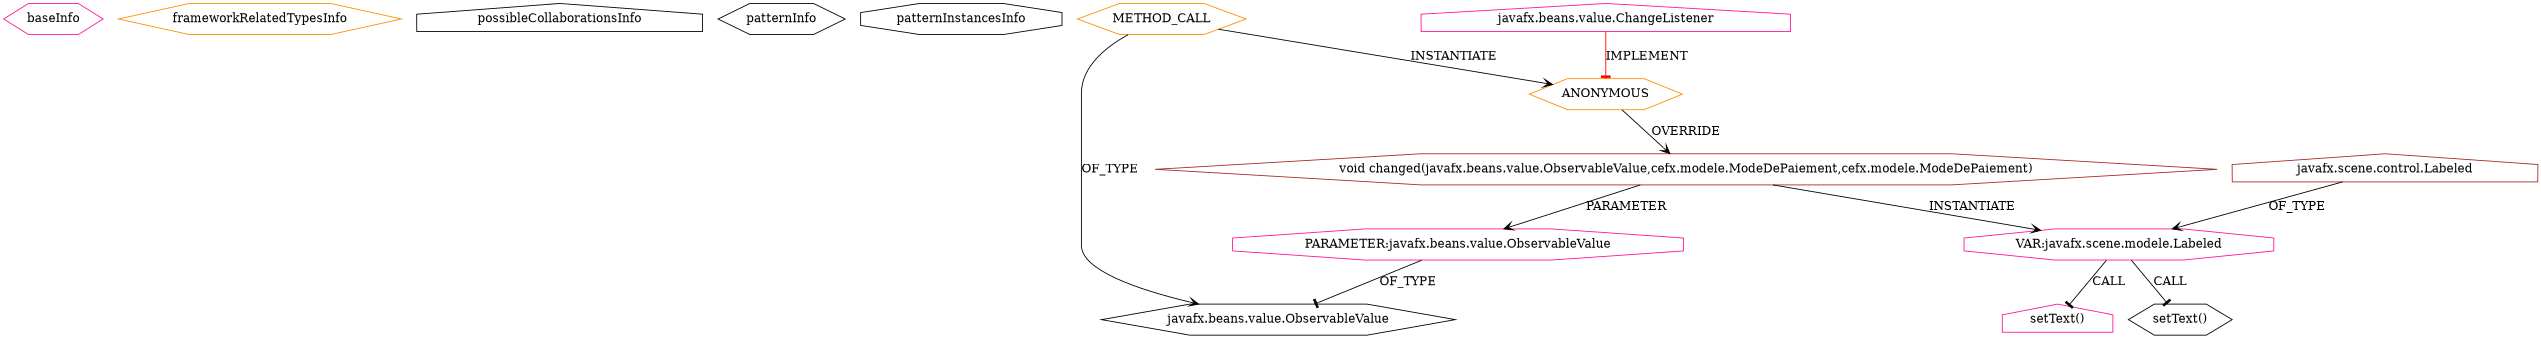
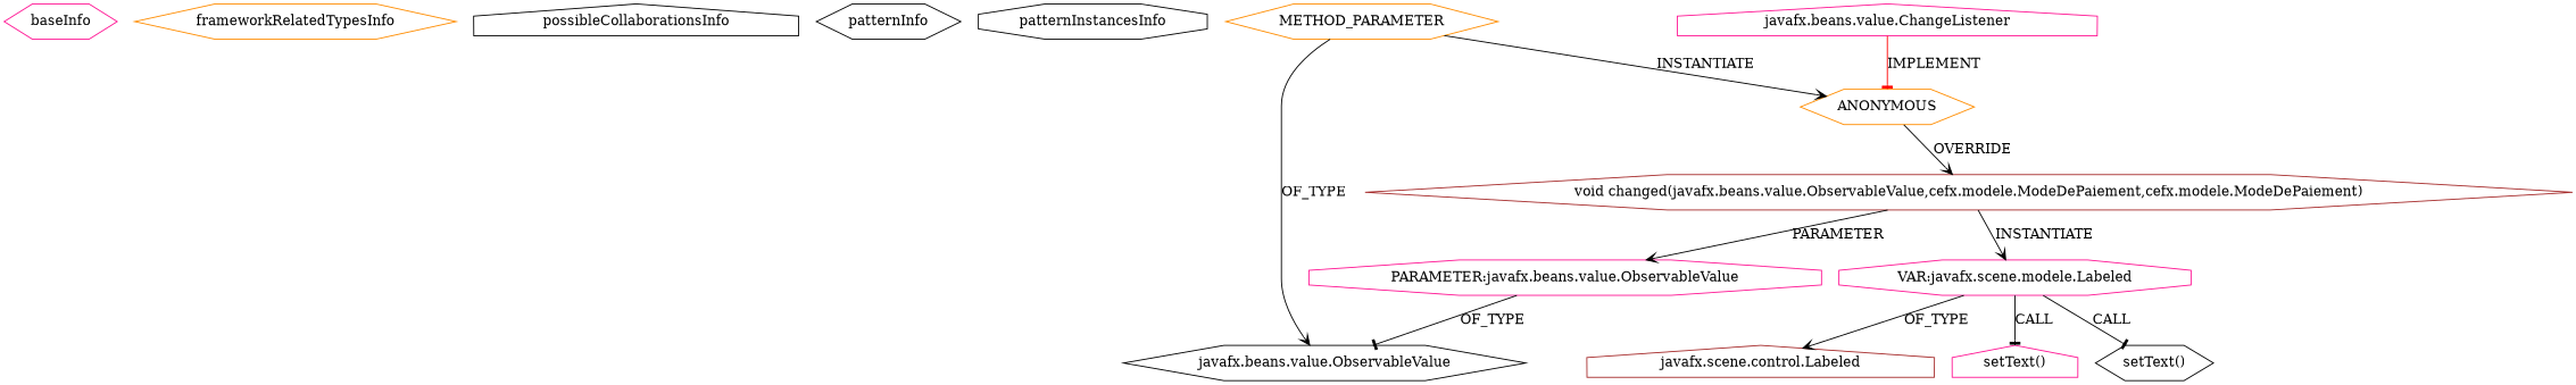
  digraph {
    node [color=deeppink shape=hexagon isFrameworkType=false]
    edge [arrowhead=vee]
    baseInfo [category=pattern graphId=4446 isAnonymous=true possibleRelation=false isFrameworkType=""]
    frameworkRelatedTypesInfo [0="javafx.beans.value.ChangeListener" color=darkorange isFrameworkType=""]
    possibleCollaborationsInfo [color=black shape=house isFrameworkType=""]
    patternInfo [color=black frequency=2.0 patternRootClient=0 isFrameworkType=""]
    patternInstancesInfo [0="bianconejo-CEFX~/bianconejo-CEFX/CEFX-master/src/cefx/CEHistoriqueController.java~void initialize()~2037" 1="bianconejo-CEFX~/bianconejo-CEFX/CEFX-master/src/cefx/CECommandeController.java~void initialize(java.net.URL,java.util.ResourceBundle)~2089" color=black shape=octagon isFrameworkType=""]
    n6 [color=brown label="void changed(javafx.beans.value.ObservableValue,cefx.modele.ModeDePaiement,cefx.modele.ModeDePaiement)" vertexType=OVERRIDING_METHOD_DECLARATION]
    n7 [label="PARAMETER:javafx.beans.value.ObservableValue" shape=octagon vertexType=PARAMETER_DECLARATION]
    n8 [label="VAR:javafx.scene.modele.Labeled" shape=octagon vertexType=VARIABLE_EXPRESION]
    n9 [color=black label="javafx.beans.value.ObservableValue" vertexType=FRAMEWORK_INTERFACE_TYPE]
    n10 [color=brown label="javafx.scene.control.Labeled" shape=house vertexType=FRAMEWORK_CLASS_TYPE]
    n11 [label="setText()" shape=house vertexType=INSIDE_CALL]
    n12 [color=black label="setText()" vertexType=INSIDE_CALL]
    n13 [color=darkorange label=ANONYMOUS vertexType=ROOT_ANONYMOUS_DECLARATION]
    n14 [label="javafx.beans.value.ChangeListener" shape=house vertexType=FRAMEWORK_INTERFACE_TYPE]
-   n15 [color=darkorange label=METHOD_CALL vertexType=OUTSIDE_CALL]
+   n15 [color=darkorange label=METHOD_PARAMETER vertexType=OUTSIDE_CALL]
    n6 -> n7 [label=PARAMETER]
    n6 -> n8 [label=INSTANTIATE]
    n7 -> n9 [arrowhead=tee label=OF_TYPE]
-   n10 -> n8 [label=OF_TYPE]
+   n8 -> n10 [label=OF_TYPE]
    n8 -> n11 [arrowhead=tee label=CALL]
    n8 -> n12 [arrowhead=tee label=CALL]
    n13 -> n6 [label=OVERRIDE]
    n14 -> n13 [arrowhead=tee color=red label=IMPLEMENT]
    n15 -> n9 [label=OF_TYPE]
    n15 -> n13 [label=INSTANTIATE]
  }
